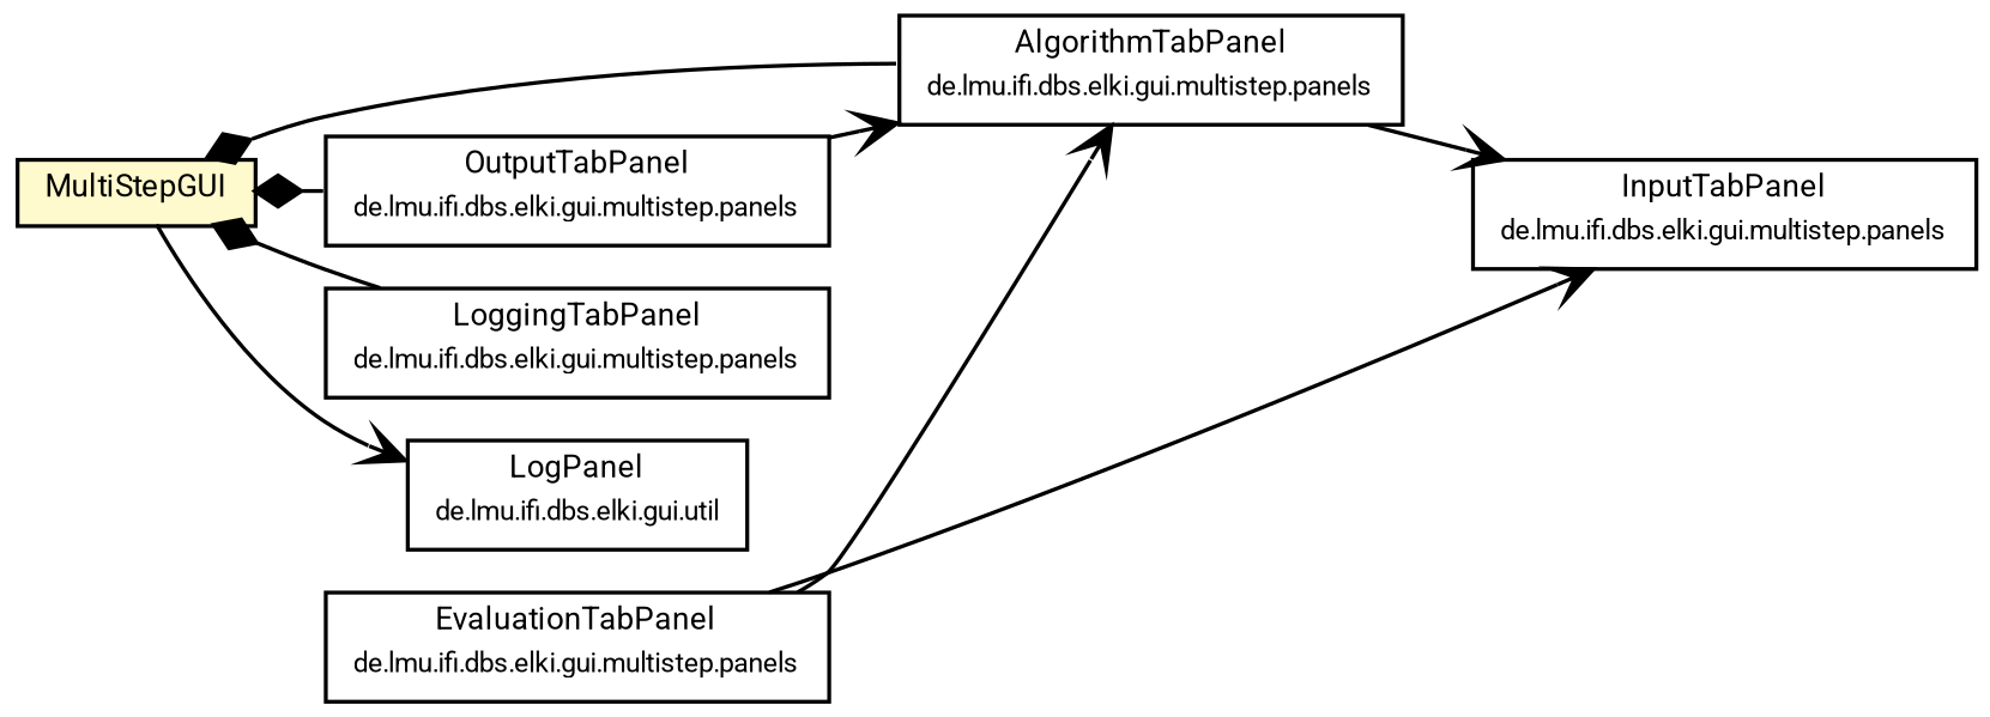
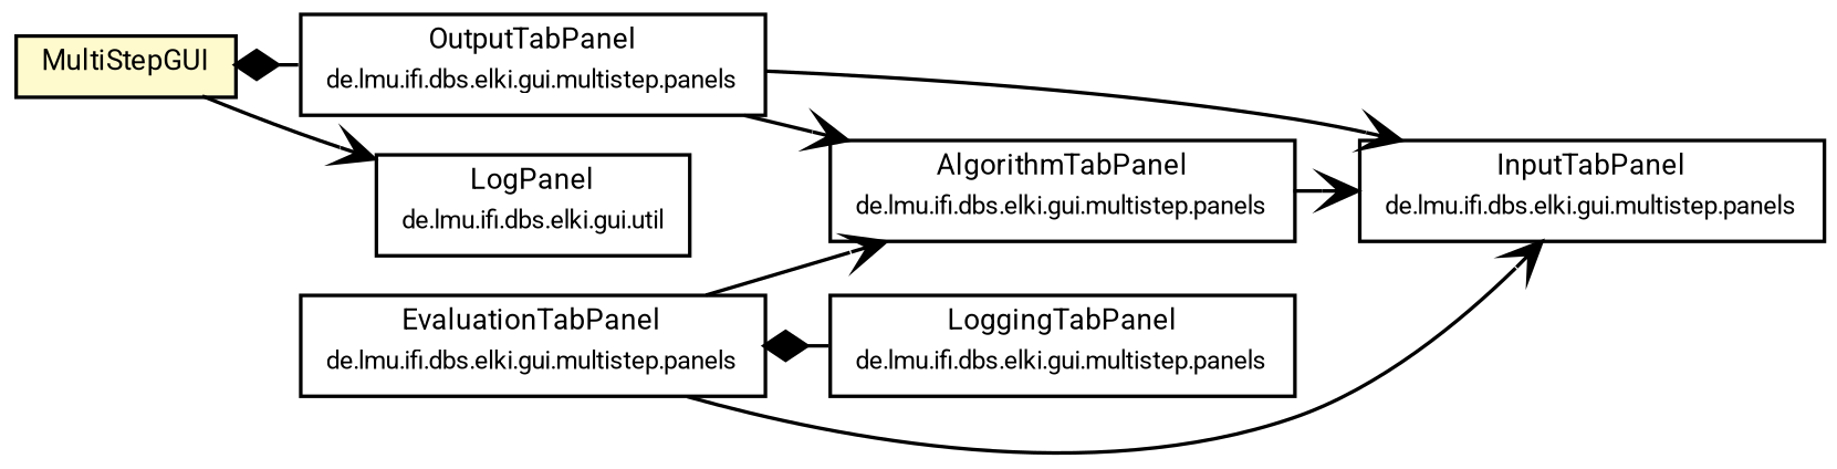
  digraph {
    fontname="Liberation Serif"
    nodesep=0.15
    rankdir=LR
    ranksep=0.25
    node [fontcolor=black fontname="Liberation Serif" fontsize=8 margin=0 shape=plaintext]
    edge [arrowhead=open color=black fontname="Liberation Serif" fontsize=7 labelfontname=Roboto labelfontsize=7 weight=1]
    n1 [height=0 label=<<table title="de.lmu.ifi.dbs.elki.gui.multistep.MultiStepGUI" border="0" cellborder="1" cellspacing="0" cellpadding="2" bgcolor="lemonChiffon" href="MultiStepGUI.html" target="_parent"> 		<tr><td><table border="0" cellspacing="0" cellpadding="1"> 		<tr><td align="center" balign="center"> <font face="Roboto">MultiStepGUI</font> </td></tr> 		</table></td></tr> 		</table>> width=0]
    n2 [height=0 label=<<table title="de.lmu.ifi.dbs.elki.gui.multistep.panels.AlgorithmTabPanel" border="0" cellborder="1" cellspacing="0" cellpadding="2" href="panels/AlgorithmTabPanel.html" target="_parent"> 		<tr><td><table border="0" cellspacing="0" cellpadding="1"> 		<tr><td align="center" balign="center"> <font face="Roboto">AlgorithmTabPanel</font> </td></tr> 		<tr><td align="center" balign="center"> <font face="Roboto" point-size="7.0">de.lmu.ifi.dbs.elki.gui.multistep.panels</font> </td></tr> 		</table></td></tr> 		</table>> width=0]
    n3 [height=0 label=<<table title="de.lmu.ifi.dbs.elki.gui.multistep.panels.OutputTabPanel" border="0" cellborder="1" cellspacing="0" cellpadding="2" href="panels/OutputTabPanel.html" target="_parent"> 		<tr><td><table border="0" cellspacing="0" cellpadding="1"> 		<tr><td align="center" balign="center"> <font face="Roboto">OutputTabPanel</font> </td></tr> 		<tr><td align="center" balign="center"> <font face="Roboto" point-size="7.0">de.lmu.ifi.dbs.elki.gui.multistep.panels</font> </td></tr> 		</table></td></tr> 		</table>> width=0]
    n4 [height=0 label=<<table title="de.lmu.ifi.dbs.elki.gui.multistep.panels.LoggingTabPanel" border="0" cellborder="1" cellspacing="0" cellpadding="2" href="panels/LoggingTabPanel.html" target="_parent"> 		<tr><td><table border="0" cellspacing="0" cellpadding="1"> 		<tr><td align="center" balign="center"> <font face="Roboto">LoggingTabPanel</font> </td></tr> 		<tr><td align="center" balign="center"> <font face="Roboto" point-size="7.0">de.lmu.ifi.dbs.elki.gui.multistep.panels</font> </td></tr> 		</table></td></tr> 		</table>> width=0]
    n5 [height=0 label=<<table title="de.lmu.ifi.dbs.elki.gui.util.LogPanel" border="0" cellborder="1" cellspacing="0" cellpadding="2" href="../util/LogPanel.html" target="_parent"> 		<tr><td><table border="0" cellspacing="0" cellpadding="1"> 		<tr><td align="center" balign="center"> <font face="Roboto">LogPanel</font> </td></tr> 		<tr><td align="center" balign="center"> <font face="Roboto" point-size="7.0">de.lmu.ifi.dbs.elki.gui.util</font> </td></tr> 		</table></td></tr> 		</table>> width=0]
    n6 [height=0 label=<<table title="de.lmu.ifi.dbs.elki.gui.multistep.panels.InputTabPanel" border="0" cellborder="1" cellspacing="0" cellpadding="2" href="panels/InputTabPanel.html" target="_parent"> 		<tr><td><table border="0" cellspacing="0" cellpadding="1"> 		<tr><td align="center" balign="center"> <font face="Roboto">InputTabPanel</font> </td></tr> 		<tr><td align="center" balign="center"> <font face="Roboto" point-size="7.0">de.lmu.ifi.dbs.elki.gui.multistep.panels</font> </td></tr> 		</table></td></tr> 		</table>> width=0]
    n7 [height=0 label=<<table title="de.lmu.ifi.dbs.elki.gui.multistep.panels.EvaluationTabPanel" border="0" cellborder="1" cellspacing="0" cellpadding="2" href="panels/EvaluationTabPanel.html" target="_parent"> 		<tr><td><table border="0" cellspacing="0" cellpadding="1"> 		<tr><td align="center" balign="center"> <font face="Roboto">EvaluationTabPanel</font> </td></tr> 		<tr><td align="center" balign="center"> <font face="Roboto" point-size="7.0">de.lmu.ifi.dbs.elki.gui.multistep.panels</font> </td></tr> 		</table></td></tr> 		</table>> width=0]
-   n1 -> n2 [arrowhead=none arrowtail=diamond dir=back weight=6]
    n1 -> n3 [arrowhead=none arrowtail=diamond dir=back weight=6]
-   n1 -> n4 [arrowhead=none arrowtail=diamond dir=back weight=6]
+   n7 -> n4 [arrowhead=none arrowtail=diamond dir=back weight=6]
    n1 -> n5
    n2 -> n6
    n3 -> n2
+   n3 -> n6
    n7 -> n2
    n7 -> n6
  }
